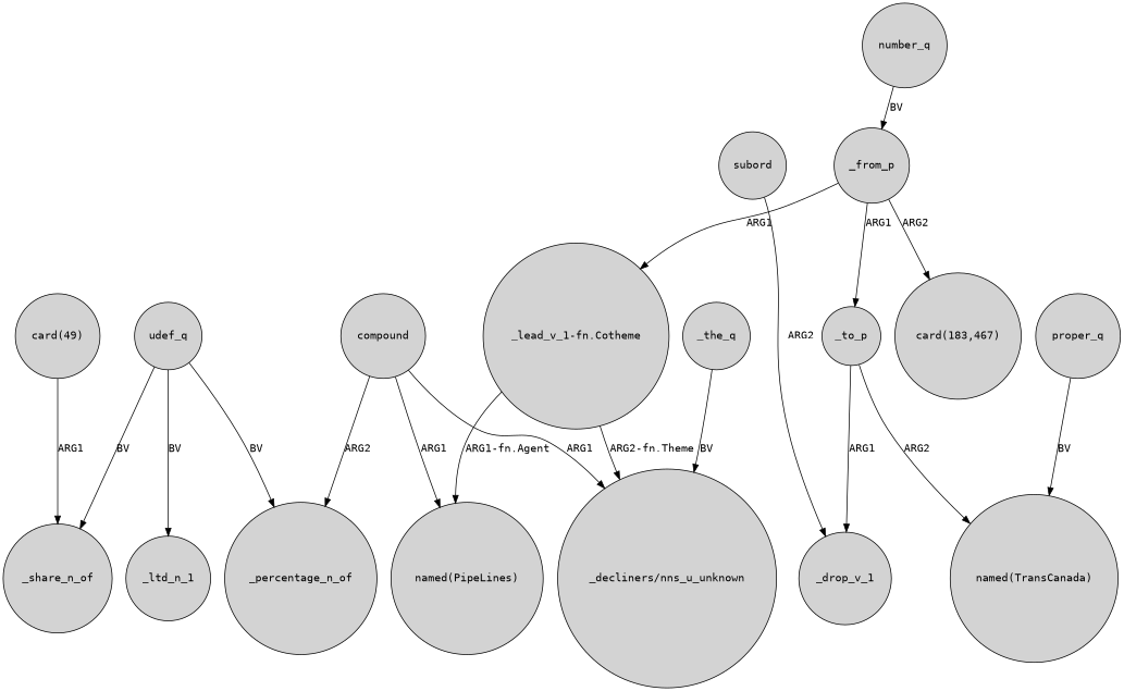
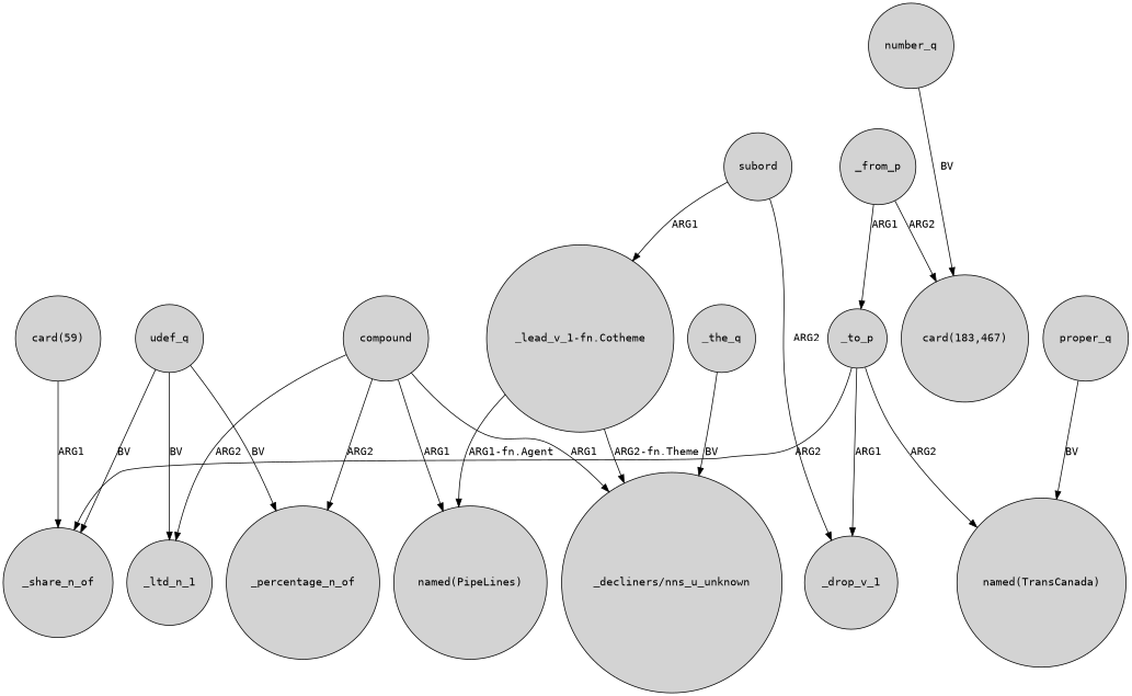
  digraph {
    fontname="DejaVu Sans Mono"
    node [fontname="DejaVu Sans Mono" shape=circle style=filled]
    edge [fontname="DejaVu Sans Mono"]
    _to_p
    _share_n_of
    _drop_v_1
    "named(TransCanada)"
    proper_q
    compound
    _percentage_n_of
    "_decliners/nns_u_unknown"
    "named(PipeLines)"
    _ltd_n_1
-   "card(59)" [label="card(49)"]
+   "card(59)"
    _from_p
    "card(183,467)"
    _the_q
    "_lead_v_1-fn.Cotheme"
    subord
    udef_q
    number_q
+   _to_p -> _share_n_of [label=ARG2]
    _to_p -> _drop_v_1 [label=ARG1]
    _to_p -> "named(TransCanada)" [label=ARG2]
    proper_q -> "named(TransCanada)" [label=BV]
    compound -> _percentage_n_of [label=ARG2]
    compound -> "_decliners/nns_u_unknown" [label=ARG1]
    compound -> "named(PipeLines)" [label=ARG1]
+   compound -> _ltd_n_1 [label=ARG2]
    "card(59)" -> _share_n_of [label=ARG1]
    _from_p -> _to_p [label=ARG1]
    _from_p -> "card(183,467)" [label=ARG2]
    _the_q -> "_decliners/nns_u_unknown" [label=BV]
    "_lead_v_1-fn.Cotheme" -> "_decliners/nns_u_unknown" [label="ARG2-fn.Theme"]
    "_lead_v_1-fn.Cotheme" -> "named(PipeLines)" [label="ARG1-fn.Agent"]
    subord -> _drop_v_1 [label=ARG2]
-   _from_p -> "_lead_v_1-fn.Cotheme" [label=ARG1]
+   subord -> "_lead_v_1-fn.Cotheme" [label=ARG1]
    udef_q -> _share_n_of [label=BV]
    udef_q -> _percentage_n_of [label=BV]
    udef_q -> _ltd_n_1 [label=BV]
-   number_q -> _from_p [label=BV]
+   number_q -> "card(183,467)" [label=BV]
  }
